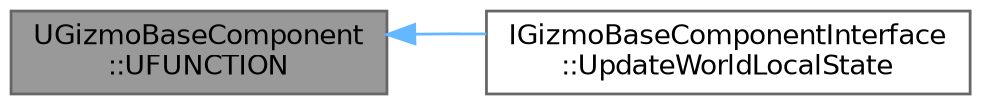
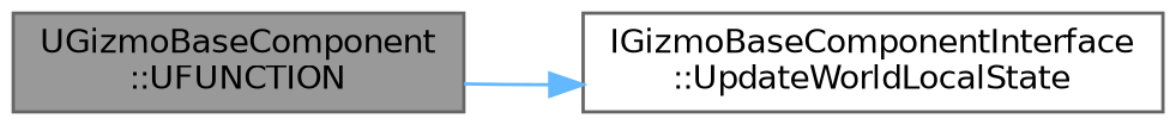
  digraph {
    rankdir=LR
    node [fontname=Helvetica fontsize=10 shape=box style=filled]
    n1 [color=gray40 fillcolor=grey60 fontcolor=black height=0.2 label="UGizmoBaseComponent\l::UFUNCTION" width=0.4]
    n2 [color=grey40 fillcolor=white height=0.2 label="IGizmoBaseComponentInterface\l::UpdateWorldLocalState" width=0.4]
-   n2 -> n1 [color=steelblue1 fontname=Helvetica fontsize=10 labelfontname=Helvetica labelfontsize=10 style=solid]
+   n1 -> n2 [color=steelblue1 fontname=Helvetica fontsize=10 labelfontname=Helvetica labelfontsize=10 style=solid]
  }
